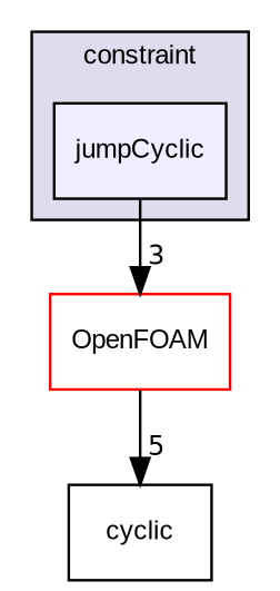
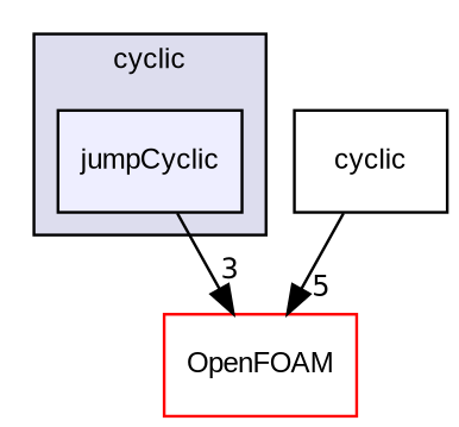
  digraph {
    compound=true
    fontname="Liberation Sans"
    node [fontname="Liberation Sans" fontsize=10 shape=box]
    edge [fontname="Liberation Sans" labeldistance=1.5 labelfontname=Helvetica labelfontsize=10]
    n1 [fillcolor="#eeeeff" label=jumpCyclic pencolor=black style=filled]
    n2 [color=red label=OpenFOAM]
    n3 [label=cyclic]
    subgraph cluster_1 {
      bgcolor="#ddddee"
      fontsize=10
-     label=constraint
+     label=cyclic
      pencolor=black
      n1
    }
    n1 -> n2 [headlabel=3]
-   n2 -> n3 [headlabel=5]
+   n3 -> n2 [headlabel=5]
  }
